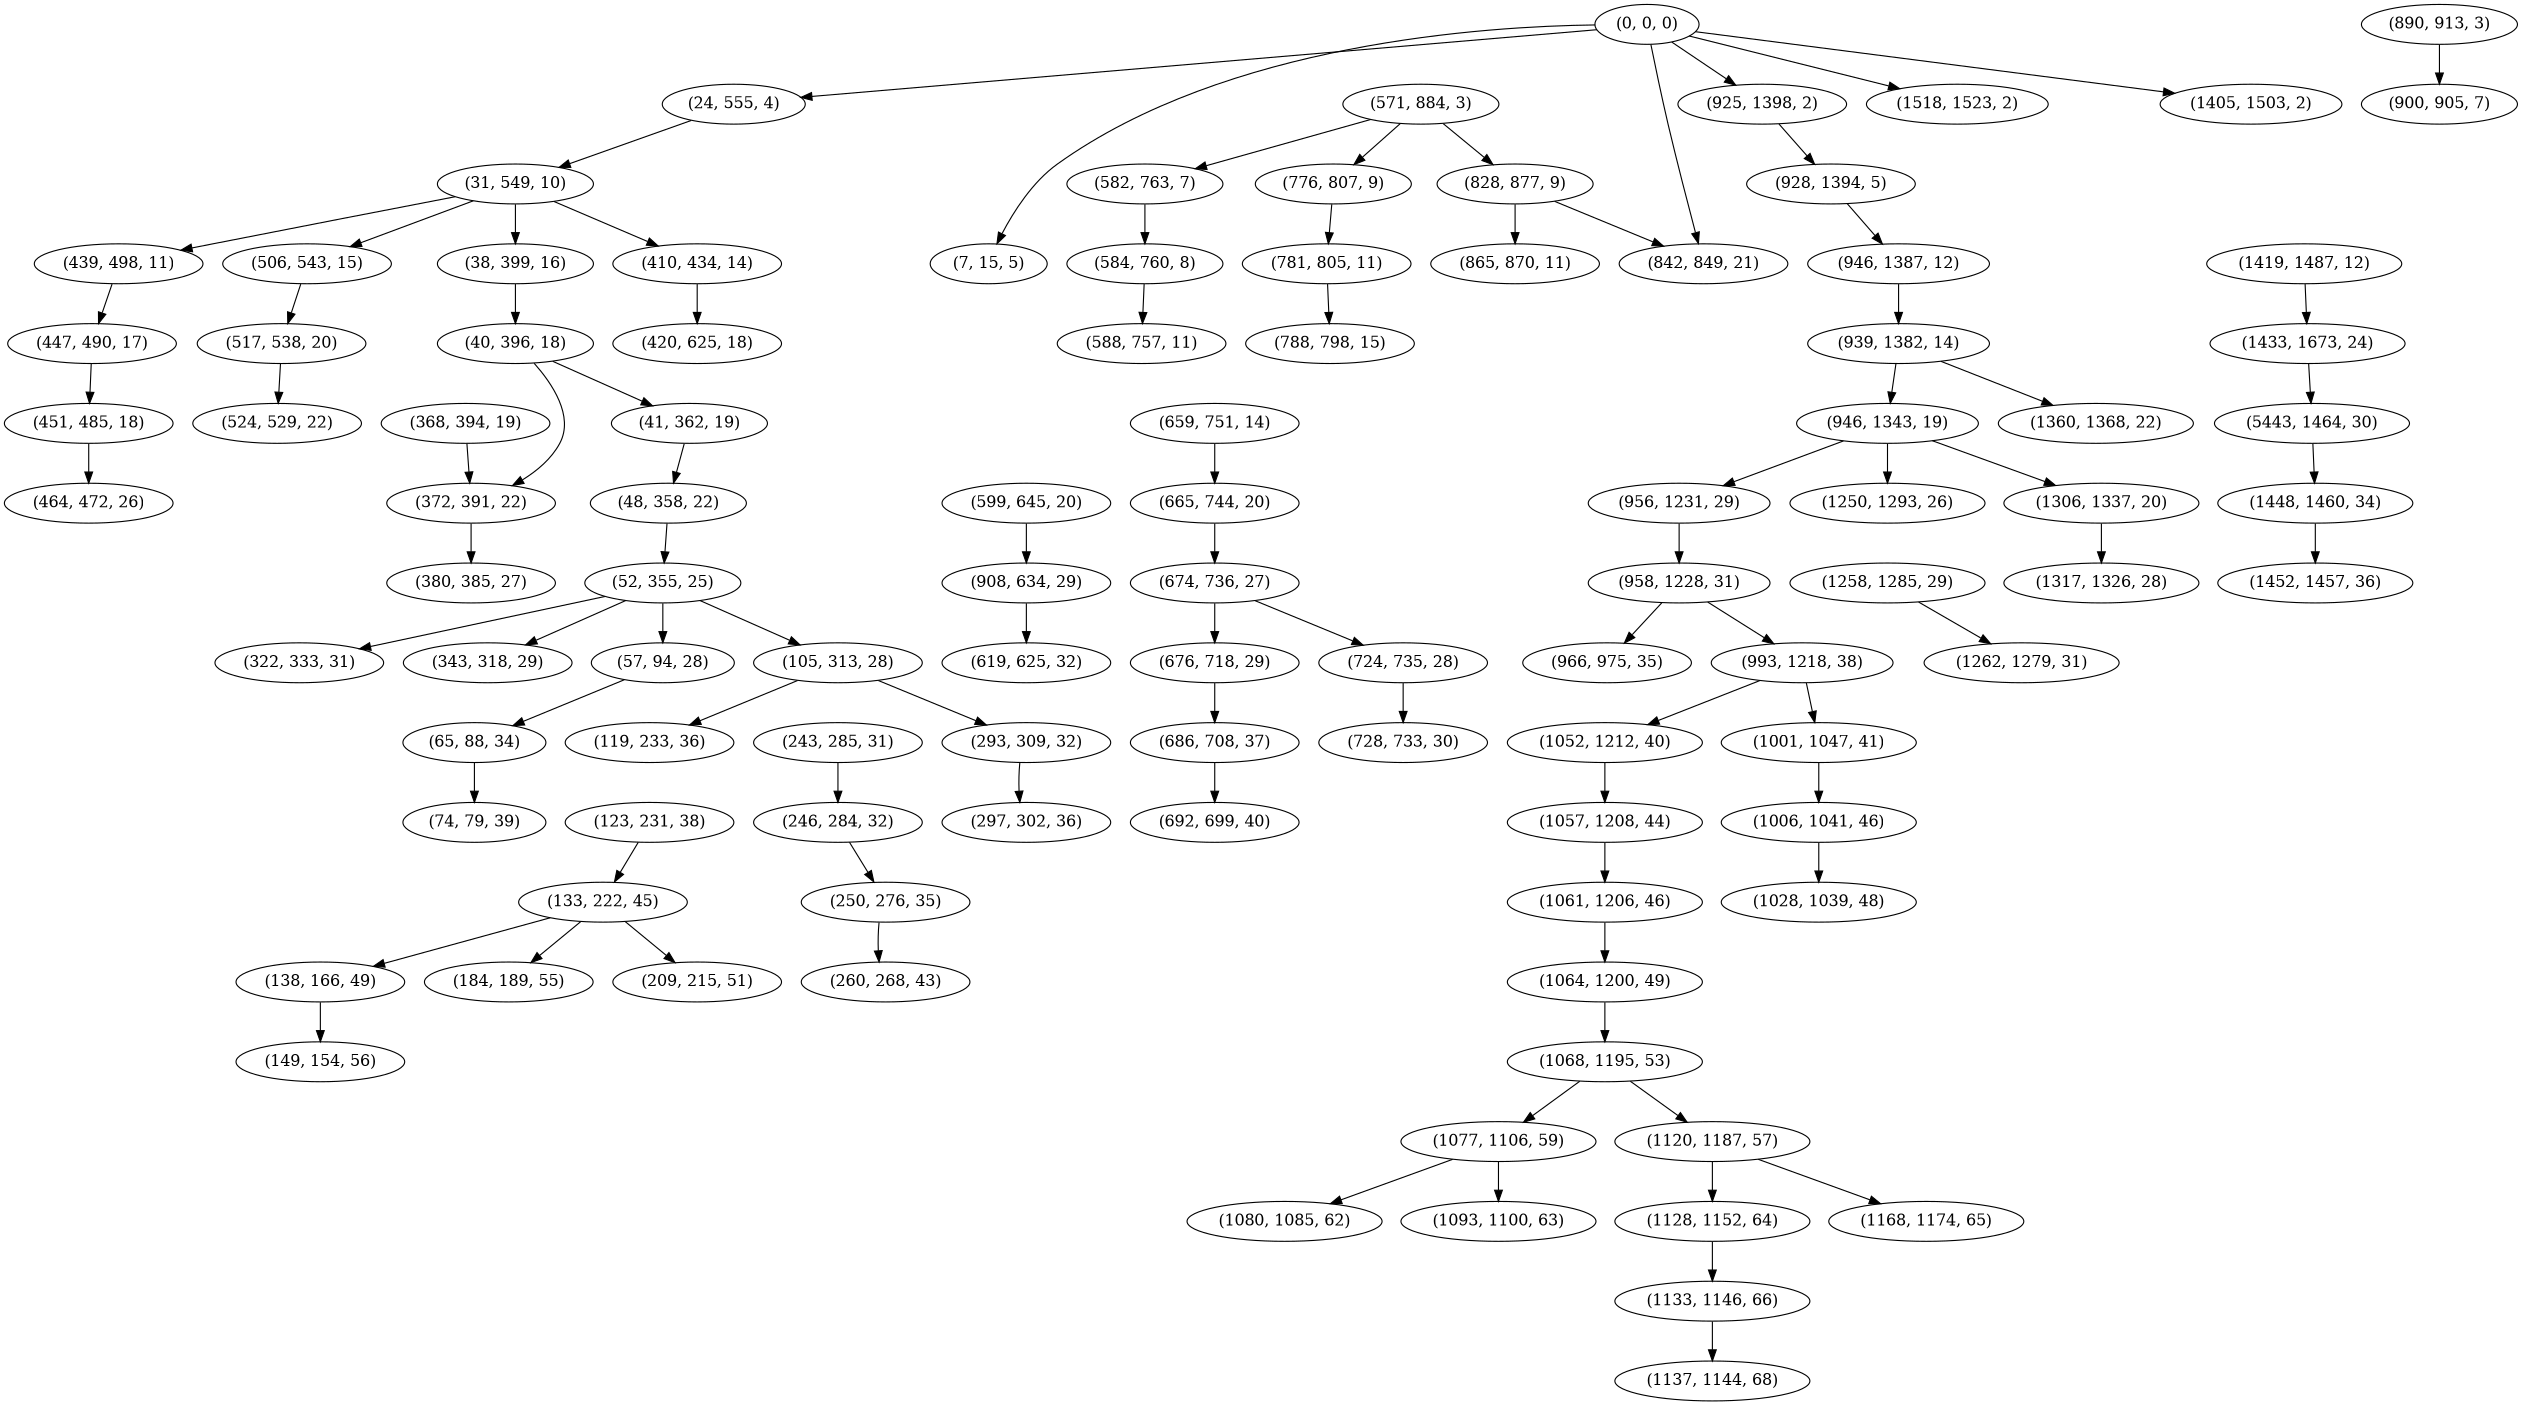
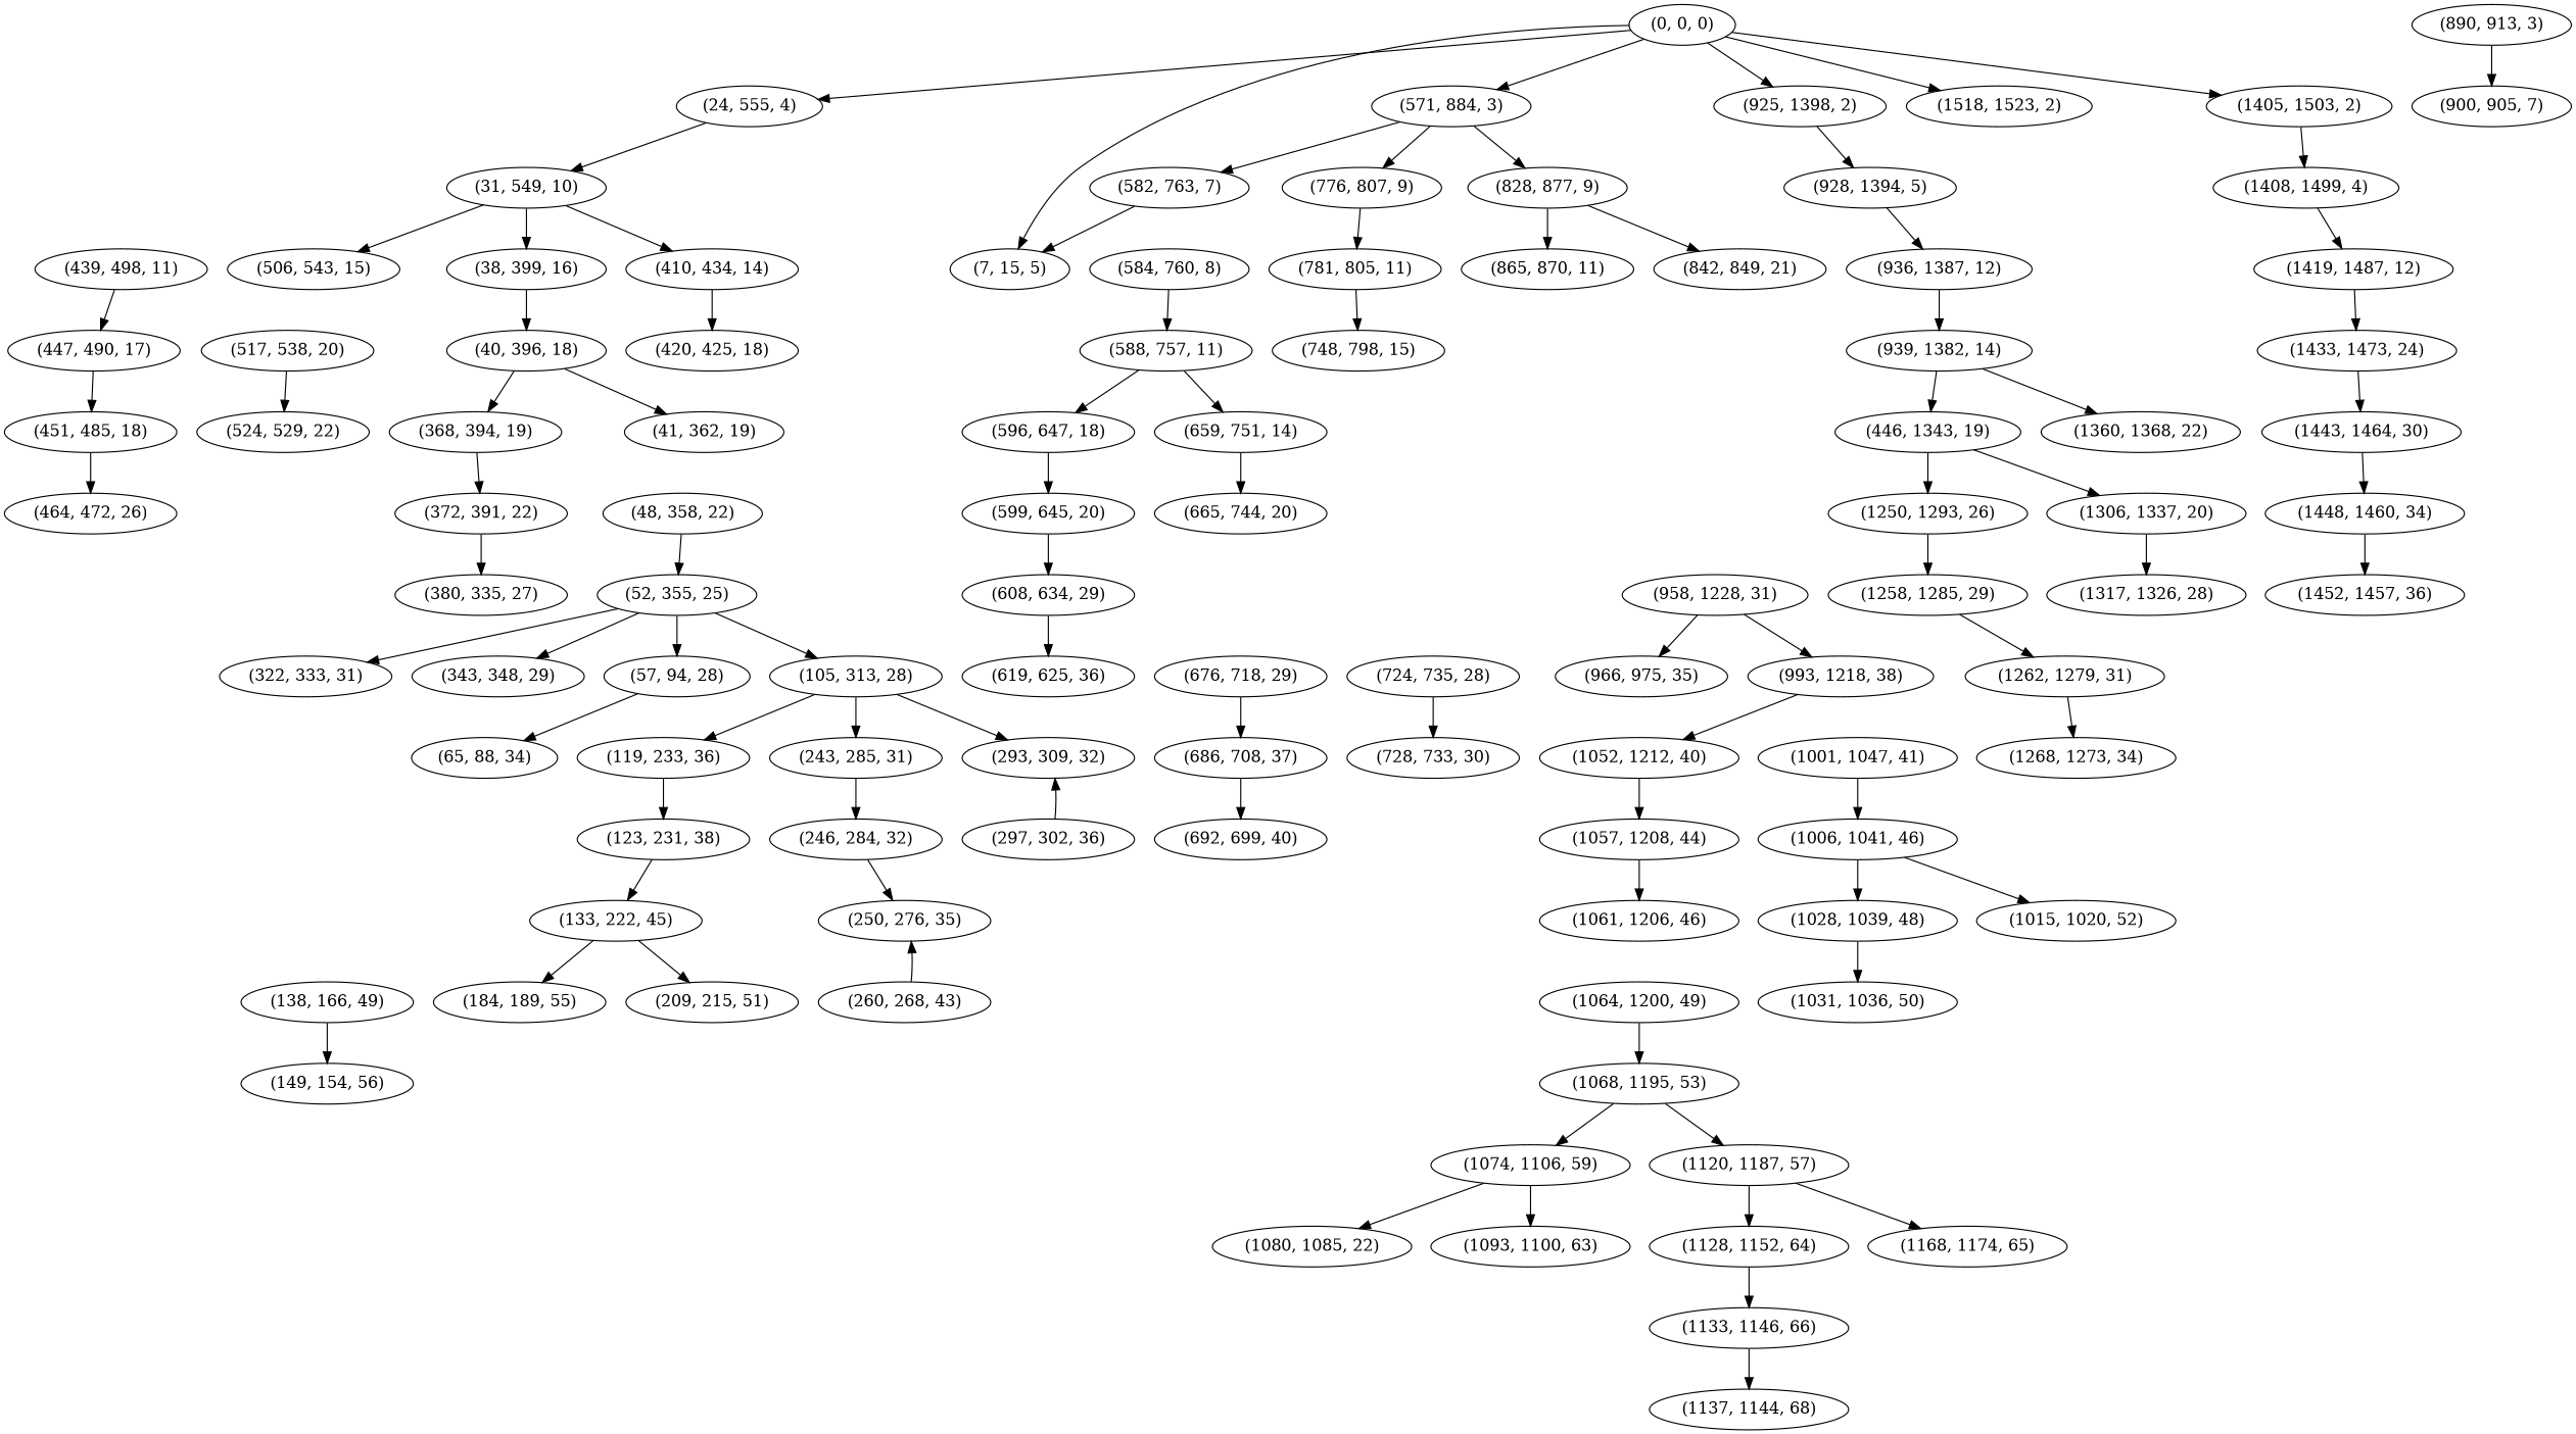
  digraph {
    "(0, 0, 0)"
    "(7, 15, 5)"
    "(24, 555, 4)"
    "(571, 884, 3)"
    "(925, 1398, 2)"
    "(1405, 1503, 2)"
    "(1518, 1523, 2)"
    "(31, 549, 10)"
    "(582, 763, 7)"
    "(776, 807, 9)"
    "(828, 877, 9)"
    "(890, 913, 3)"
    "(900, 905, 7)"
    "(928, 1394, 5)"
+   "(1408, 1499, 4)"
    "(38, 399, 16)"
    "(410, 434, 14)"
    "(439, 498, 11)"
    "(506, 543, 15)"
    "(40, 396, 18)"
-   "(420, 425, 18)" [label="(420, 625, 18)"]
+   "(420, 425, 18)"
    "(447, 490, 17)"
    "(517, 538, 20)"
    "(41, 362, 19)"
    "(368, 394, 19)"
    "(48, 358, 22)"
    "(372, 391, 22)"
    "(52, 355, 25)"
    "(57, 94, 28)"
    "(105, 313, 28)"
    "(322, 333, 31)"
-   "(343, 348, 29)" [label="(343, 318, 29)"]
+   "(343, 348, 29)"
    "(65, 88, 34)"
    "(119, 233, 36)"
    "(243, 285, 31)"
    "(293, 309, 32)"
-   "(74, 79, 39)"
    "(123, 231, 38)"
    "(246, 284, 32)"
    "(297, 302, 36)"
    "(133, 222, 45)"
    "(138, 166, 49)"
    "(184, 189, 55)"
    "(209, 215, 51)"
    "(149, 154, 56)"
    "(250, 276, 35)"
    "(260, 268, 43)"
-   "(380, 385, 27)"
+   "(380, 385, 27)" [label="(380, 335, 27)"]
    "(451, 485, 18)"
    "(464, 472, 26)"
    "(524, 529, 22)"
    "(584, 760, 8)"
    "(781, 805, 11)"
    "(842, 849, 21)"
    "(865, 870, 11)"
    "(588, 757, 11)"
+   "(596, 647, 18)"
    "(659, 751, 14)"
    "(599, 645, 20)"
    "(665, 744, 20)"
-   "(608, 634, 29)" [label="(908, 634, 29)"]
-   "(619, 625, 36)" [label="(619, 625, 32)"]
-   "(674, 736, 27)"
+   "(608, 634, 29)"
+   "(619, 625, 36)"
    "(676, 718, 29)"
    "(724, 735, 28)"
    "(686, 708, 37)"
    "(728, 733, 30)"
    "(692, 699, 40)"
-   "(788, 798, 15)"
-   "(936, 1387, 12)" [label="(946, 1387, 12)"]
+   "(788, 798, 15)" [label="(748, 798, 15)"]
+   "(936, 1387, 12)"
    "(939, 1382, 14)"
-   "(946, 1343, 19)"
+   "(946, 1343, 19)" [label="(446, 1343, 19)"]
    "(1360, 1368, 22)"
-   "(956, 1231, 29)"
    "(1250, 1293, 26)"
    "(1306, 1337, 20)"
    "(958, 1228, 31)"
    "(1258, 1285, 29)"
    "(1317, 1326, 28)"
    "(966, 975, 35)"
    "(993, 1218, 38)"
    "(1001, 1047, 41)"
    "(1052, 1212, 40)"
    "(1006, 1041, 46)"
    "(1057, 1208, 44)"
+   "(1015, 1020, 52)"
    "(1028, 1039, 48)"
+   "(1031, 1036, 50)"
    "(1061, 1206, 46)"
    "(1064, 1200, 49)"
    "(1068, 1195, 53)"
-   "(1077, 1106, 59)"
+   "(1077, 1106, 59)" [label="(1074, 1106, 59)"]
    "(1120, 1187, 57)"
-   "(1080, 1085, 62)"
+   "(1080, 1085, 62)" [label="(1080, 1085, 22)"]
    "(1093, 1100, 63)"
    "(1128, 1152, 64)"
    "(1168, 1174, 65)"
    "(1133, 1146, 66)"
    "(1137, 1144, 68)"
    "(1262, 1279, 31)"
+   "(1268, 1273, 34)"
    "(1419, 1487, 12)"
-   "(1433, 1473, 24)" [label="(1433, 1673, 24)"]
-   "(1443, 1464, 30)" [label="(5443, 1464, 30)"]
+   "(1433, 1473, 24)"
+   "(1443, 1464, 30)"
    "(1448, 1460, 34)"
    "(1452, 1457, 36)"
    "(0, 0, 0)" -> "(7, 15, 5)"
    "(0, 0, 0)" -> "(24, 555, 4)"
-   "(0, 0, 0)" -> "(842, 849, 21)"
+   "(0, 0, 0)" -> "(571, 884, 3)"
    "(0, 0, 0)" -> "(925, 1398, 2)"
    "(0, 0, 0)" -> "(1405, 1503, 2)"
    "(0, 0, 0)" -> "(1518, 1523, 2)"
    "(24, 555, 4)" -> "(31, 549, 10)"
    "(571, 884, 3)" -> "(582, 763, 7)"
    "(571, 884, 3)" -> "(776, 807, 9)"
    "(571, 884, 3)" -> "(828, 877, 9)"
    "(925, 1398, 2)" -> "(928, 1394, 5)"
+   "(1405, 1503, 2)" -> "(1408, 1499, 4)"
    "(31, 549, 10)" -> "(38, 399, 16)"
    "(31, 549, 10)" -> "(410, 434, 14)"
-   "(31, 549, 10)" -> "(439, 498, 11)"
    "(31, 549, 10)" -> "(506, 543, 15)"
-   "(582, 763, 7)" -> "(584, 760, 8)"
+   "(582, 763, 7)" -> "(7, 15, 5)"
    "(776, 807, 9)" -> "(781, 805, 11)"
    "(828, 877, 9)" -> "(842, 849, 21)"
    "(828, 877, 9)" -> "(865, 870, 11)"
    "(890, 913, 3)" -> "(900, 905, 7)"
    "(928, 1394, 5)" -> "(936, 1387, 12)"
+   "(1408, 1499, 4)" -> "(1419, 1487, 12)"
    "(38, 399, 16)" -> "(40, 396, 18)"
    "(410, 434, 14)" -> "(420, 425, 18)"
    "(439, 498, 11)" -> "(447, 490, 17)"
-   "(506, 543, 15)" -> "(517, 538, 20)"
    "(40, 396, 18)" -> "(41, 362, 19)"
-   "(40, 396, 18)" -> "(372, 391, 22)"
+   "(40, 396, 18)" -> "(368, 394, 19)"
    "(447, 490, 17)" -> "(451, 485, 18)"
    "(517, 538, 20)" -> "(524, 529, 22)"
-   "(41, 362, 19)" -> "(48, 358, 22)"
    "(368, 394, 19)" -> "(372, 391, 22)"
    "(48, 358, 22)" -> "(52, 355, 25)"
    "(372, 391, 22)" -> "(380, 385, 27)"
    "(52, 355, 25)" -> "(57, 94, 28)"
    "(52, 355, 25)" -> "(105, 313, 28)"
    "(52, 355, 25)" -> "(322, 333, 31)"
    "(52, 355, 25)" -> "(343, 348, 29)"
    "(57, 94, 28)" -> "(65, 88, 34)"
    "(105, 313, 28)" -> "(119, 233, 36)"
+   "(105, 313, 28)" -> "(243, 285, 31)"
    "(105, 313, 28)" -> "(293, 309, 32)"
-   "(65, 88, 34)" -> "(74, 79, 39)"
+   "(119, 233, 36)" -> "(123, 231, 38)"
    "(243, 285, 31)" -> "(246, 284, 32)"
-   "(293, 309, 32)" -> "(297, 302, 36)"
+   "(297, 302, 36)" -> "(293, 309, 32)"
    "(123, 231, 38)" -> "(133, 222, 45)"
    "(246, 284, 32)" -> "(250, 276, 35)"
-   "(133, 222, 45)" -> "(138, 166, 49)"
    "(133, 222, 45)" -> "(184, 189, 55)"
    "(133, 222, 45)" -> "(209, 215, 51)"
    "(138, 166, 49)" -> "(149, 154, 56)"
-   "(250, 276, 35)" -> "(260, 268, 43)"
+   "(260, 268, 43)" -> "(250, 276, 35)"
    "(451, 485, 18)" -> "(464, 472, 26)"
    "(584, 760, 8)" -> "(588, 757, 11)"
    "(781, 805, 11)" -> "(788, 798, 15)"
+   "(588, 757, 11)" -> "(596, 647, 18)"
+   "(588, 757, 11)" -> "(659, 751, 14)"
+   "(596, 647, 18)" -> "(599, 645, 20)"
    "(659, 751, 14)" -> "(665, 744, 20)"
    "(599, 645, 20)" -> "(608, 634, 29)"
-   "(665, 744, 20)" -> "(674, 736, 27)"
    "(608, 634, 29)" -> "(619, 625, 36)"
-   "(674, 736, 27)" -> "(676, 718, 29)"
-   "(674, 736, 27)" -> "(724, 735, 28)"
    "(676, 718, 29)" -> "(686, 708, 37)"
    "(724, 735, 28)" -> "(728, 733, 30)"
    "(686, 708, 37)" -> "(692, 699, 40)"
    "(936, 1387, 12)" -> "(939, 1382, 14)"
    "(939, 1382, 14)" -> "(946, 1343, 19)"
    "(939, 1382, 14)" -> "(1360, 1368, 22)"
-   "(946, 1343, 19)" -> "(956, 1231, 29)"
    "(946, 1343, 19)" -> "(1250, 1293, 26)"
    "(946, 1343, 19)" -> "(1306, 1337, 20)"
-   "(956, 1231, 29)" -> "(958, 1228, 31)"
+   "(1250, 1293, 26)" -> "(1258, 1285, 29)"
    "(1306, 1337, 20)" -> "(1317, 1326, 28)"
    "(958, 1228, 31)" -> "(966, 975, 35)"
    "(958, 1228, 31)" -> "(993, 1218, 38)"
    "(1258, 1285, 29)" -> "(1262, 1279, 31)"
-   "(993, 1218, 38)" -> "(1001, 1047, 41)"
    "(993, 1218, 38)" -> "(1052, 1212, 40)"
    "(1001, 1047, 41)" -> "(1006, 1041, 46)"
    "(1052, 1212, 40)" -> "(1057, 1208, 44)"
+   "(1006, 1041, 46)" -> "(1015, 1020, 52)"
    "(1006, 1041, 46)" -> "(1028, 1039, 48)"
    "(1057, 1208, 44)" -> "(1061, 1206, 46)"
-   "(1061, 1206, 46)" -> "(1064, 1200, 49)"
+   "(1028, 1039, 48)" -> "(1031, 1036, 50)"
    "(1064, 1200, 49)" -> "(1068, 1195, 53)"
    "(1068, 1195, 53)" -> "(1077, 1106, 59)"
    "(1068, 1195, 53)" -> "(1120, 1187, 57)"
    "(1077, 1106, 59)" -> "(1080, 1085, 62)"
    "(1077, 1106, 59)" -> "(1093, 1100, 63)"
    "(1120, 1187, 57)" -> "(1128, 1152, 64)"
    "(1120, 1187, 57)" -> "(1168, 1174, 65)"
    "(1128, 1152, 64)" -> "(1133, 1146, 66)"
    "(1133, 1146, 66)" -> "(1137, 1144, 68)"
+   "(1262, 1279, 31)" -> "(1268, 1273, 34)"
    "(1419, 1487, 12)" -> "(1433, 1473, 24)"
    "(1433, 1473, 24)" -> "(1443, 1464, 30)"
    "(1443, 1464, 30)" -> "(1448, 1460, 34)"
    "(1448, 1460, 34)" -> "(1452, 1457, 36)"
  }
